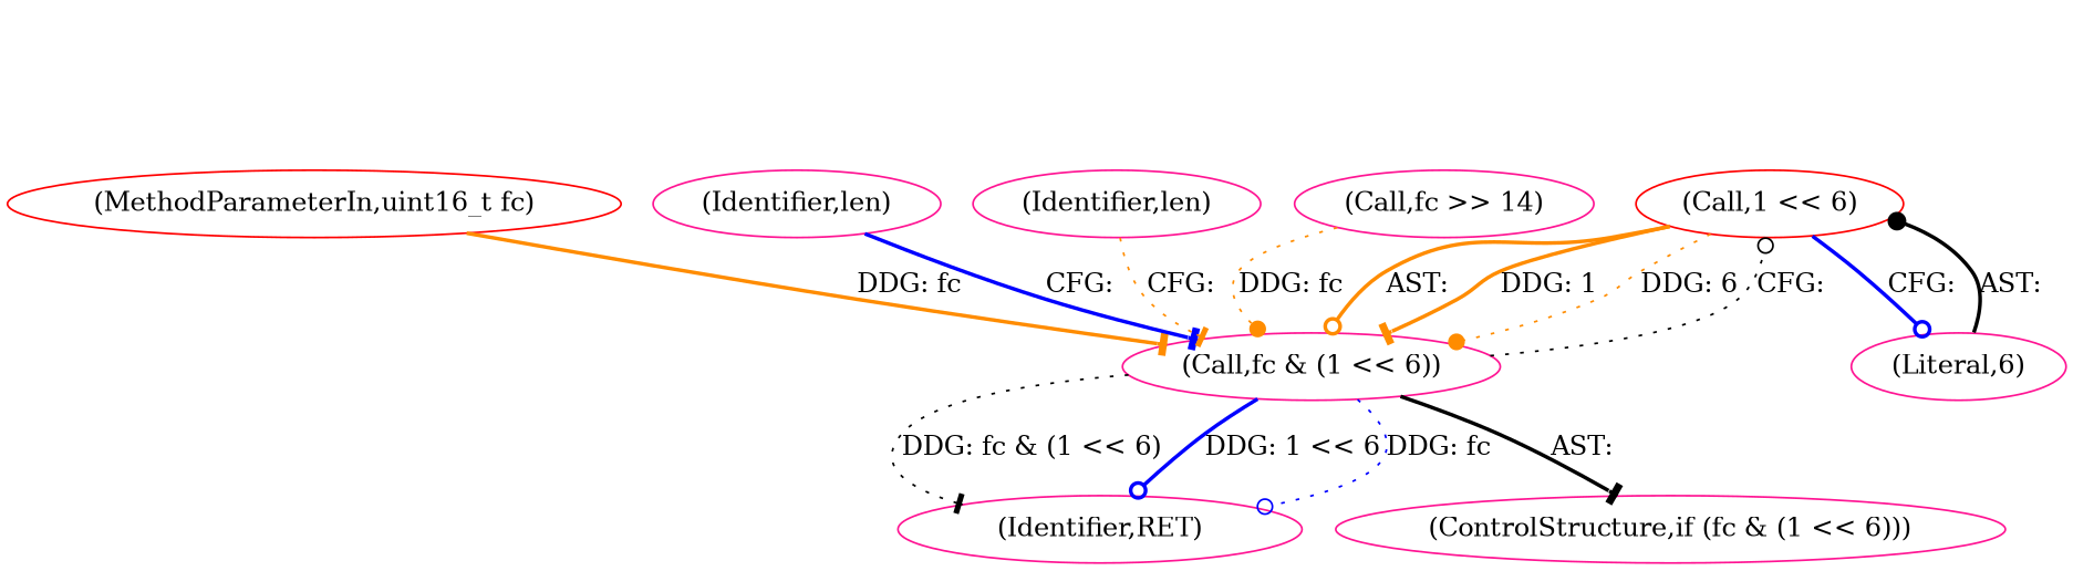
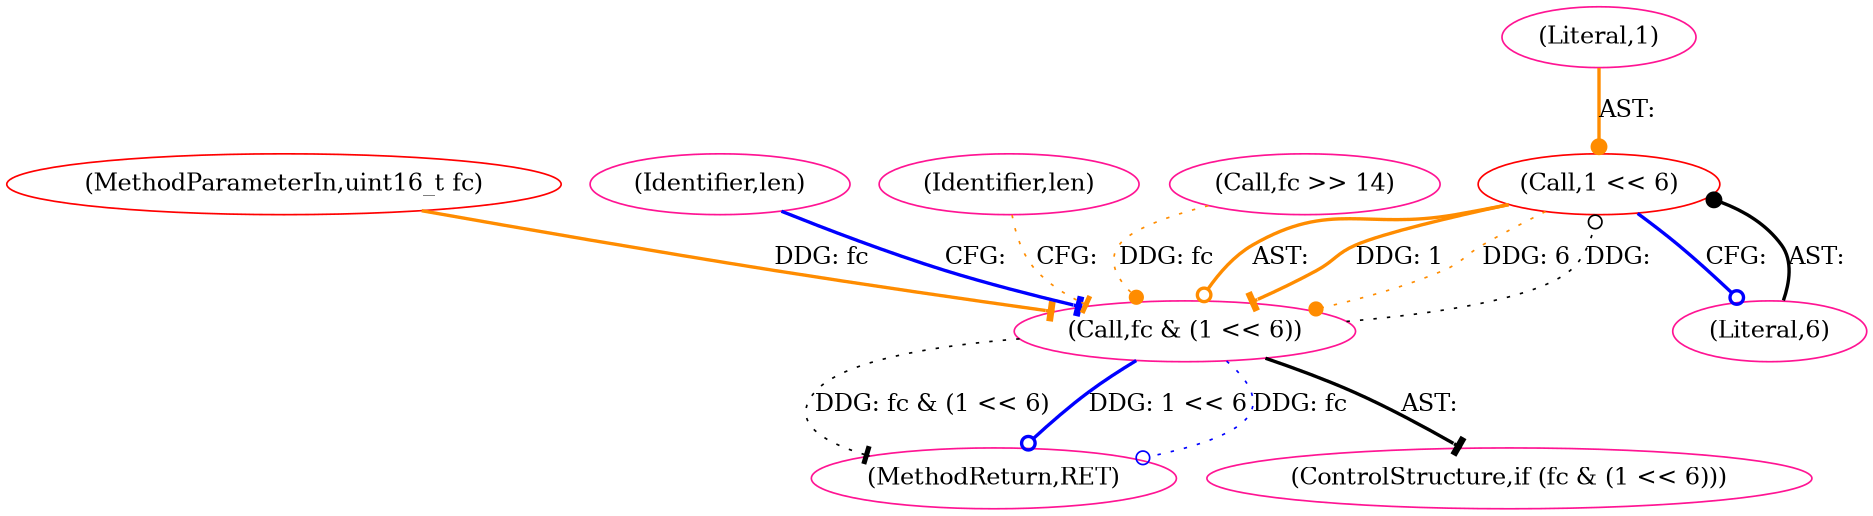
  digraph {
    node [color=deeppink]
    edge [arrowhead=tee color=darkorange style=bold]
    n1 [color=red label="(Call,1 << 6)"]
    n2 [label="(Call,fc & (1 << 6))"]
    n3 [label="(Literal,6)"]
-   n4 [label="(Identifier,RET)"]
+   n4 [label="(MethodReturn,RET)"]
    n5 [label="(ControlStructure,if (fc & (1 << 6)))"]
    n6 [color=red label="(MethodParameterIn,uint16_t fc)"]
    n7 [label="(Identifier,len)"]
    n8 [label="(Identifier,len)"]
    n9 [label="(Call,fc >> 14)"]
+   n10 [label="(Literal,1)"]
    n1 -> n2 [arrowhead=odot label="AST: "]
    n1 -> n2 [label="DDG: 1"]
    n1 -> n2 [arrowhead=dot label="DDG: 6" style=dotted]
    n1 -> n3 [arrowhead=odot color=blue label="CFG: "]
-   n2 -> n1 [arrowhead=odot color=black label="CFG: " style=dotted]
+   n2 -> n1 [arrowhead=odot color=black label="DDG: " style=dotted]
    n2 -> n4 [color=black label="DDG: fc & (1 << 6)" style=dotted]
    n2 -> n4 [arrowhead=odot color=blue label="DDG: 1 << 6"]
    n2 -> n4 [arrowhead=odot color=blue label="DDG: fc" style=dotted]
    n2 -> n5 [color=black label="AST: "]
    n3 -> n1 [arrowhead=dot color=black label="AST: "]
    n6 -> n2 [label="DDG: fc"]
    n7 -> n2 [color=blue label="CFG: "]
    n8 -> n2 [label="CFG: " style=dotted]
    n9 -> n2 [arrowhead=dot label="DDG: fc" style=dotted]
+   n10 -> n1 [arrowhead=dot label="AST: "]
  }
